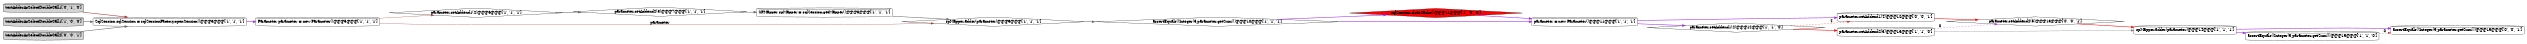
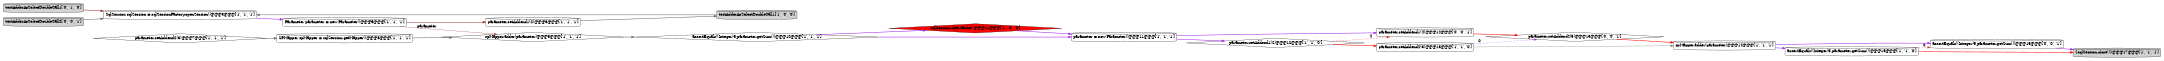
  digraph {
    rankdir=LR
    node [fillcolor=white shape=cylinder style=filled]
    edge [color=purple style=bold]
    n1 [fillcolor=lightgray label="testAdderAsSelectDoubleCall1['0', '1', '0']"]
    n2 [label="SqlSession sqlSession = sqlSessionFactory.openSession()@@@3@@@['1', '1', '1']"]
    n3 [label="Parameter parameter = new Parameter()@@@5@@@['1', '1', '1']"]
+   n4 [fillcolor=lightgray label="{sqlSession.close()}@@@17@@@['1', '1', '1']"]
    n5 [fillcolor=red label="sqlSession.clearCache()@@@11@@@['1', '0', '0']" shape=diamond]
    n6 [label="parameter = new Parameter()@@@11@@@['1', '1', '1']"]
    n7 [label="parameter.setAddend1(4)@@@12@@@['0', '0', '1']"]
    n8 [label="parameter.setAddend1(2)@@@12@@@['1', '1', '0']" shape=diamond]
    n9 [label="assertEquals((Integer)9,parameter.getSum())@@@15@@@['0', '0', '1']"]
    n10 [label="parameter.setAddend2(5)@@@13@@@['0', '0', '1']" shape=diamond]
    n11 [label="spMapper.adder(parameter)@@@14@@@['1', '1', '1']"]
    n12 [label="assertEquals((Integer)5,parameter.getSum())@@@15@@@['1', '1', '0']"]
    n13 [label="assertEquals((Integer)5,parameter.getSum())@@@10@@@['1', '1', '1']" shape=diamond]
-   n14 [label="parameter.setAddend1(2)@@@6@@@['1', '1', '1']" shape=diamond]
+   n14 [label="parameter.setAddend1(2)@@@6@@@['1', '1', '1']"]
    n15 [label="parameter.setAddend2(3)@@@7@@@['1', '1', '1']" shape=diamond]
    n16 [label="SPMapper spMapper = sqlSession.getMapper()@@@8@@@['1', '1', '1']"]
    n17 [label="spMapper.adder(parameter)@@@9@@@['1', '1', '1']" shape=diamond]
    n18 [fillcolor=lightgray label="testAdderAsSelectDoubleCall1['1', '0', '0']"]
    n19 [fillcolor=lightgray label="testAdderAsSelectDoubleCall2['0', '0', '1']"]
    n20 [label="parameter.setAddend2(3)@@@13@@@['1', '1', '0']"]
    n1 -> n2 [color=brown]
    n2 -> n3
-   n3 -> n14 [color=brown style=solid]
+   n3 -> n14 [color=brown]
    n3 -> n17 [color=brown label=parameter style=solid]
    n5 -> n6
    n6 -> n7
    n6 -> n8
    n7 -> n10 [color=red]
    n8 -> n7 [color=red label=4 style=dashed]
    n8 -> n20 [color=red]
+   n9 -> n4
    n10 -> n11 [color=red]
    n11 -> n9
    n11 -> n12
+   n12 -> n4 [color=red]
    n12 -> n9 [color=brown label=0 style=dashed]
    n13 -> n5
    n13 -> n6
-   n14 -> n15 [color=gray40]
+   n14 -> n18 [color=gray40]
    n15 -> n16 [color=gray40]
    n16 -> n17 [color=gray40]
    n17 -> n13 [color=gray40]
    n18 -> n2 [color=gray40]
    n19 -> n2 [color=gray40]
    n20 -> n10 [label=0 style=dashed]
    n20 -> n11 [color=gray40 style=solid]
  }
